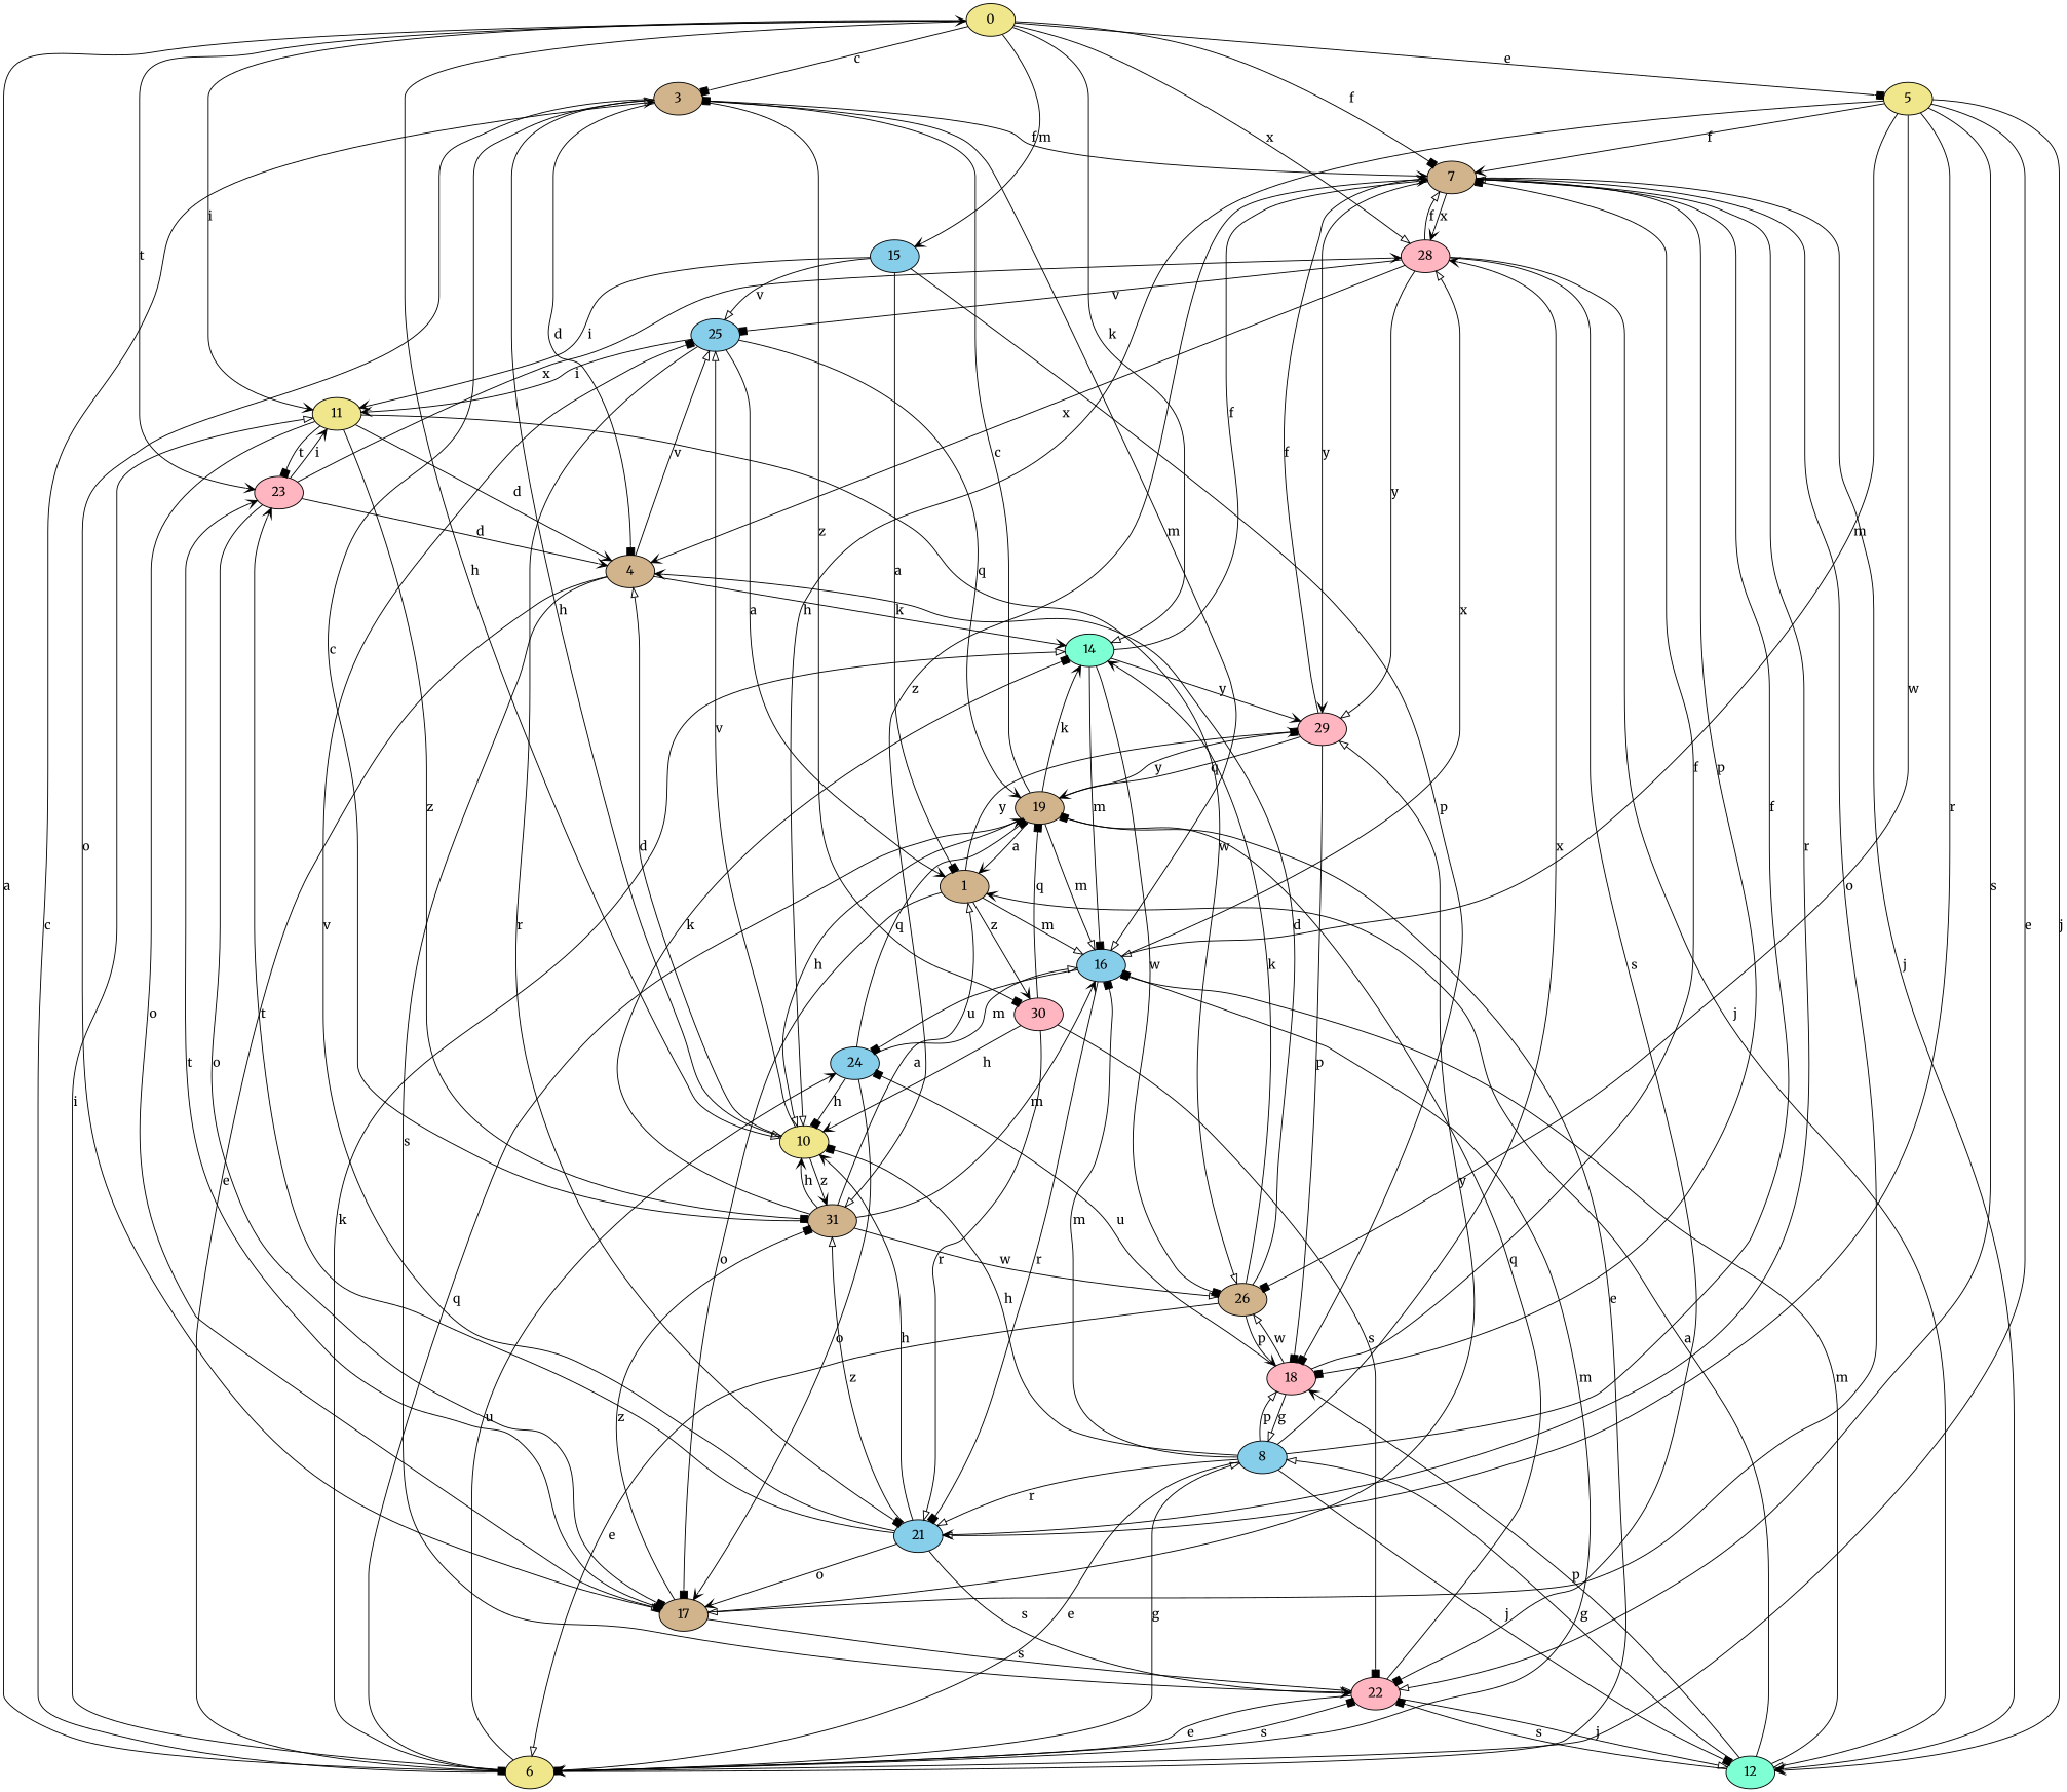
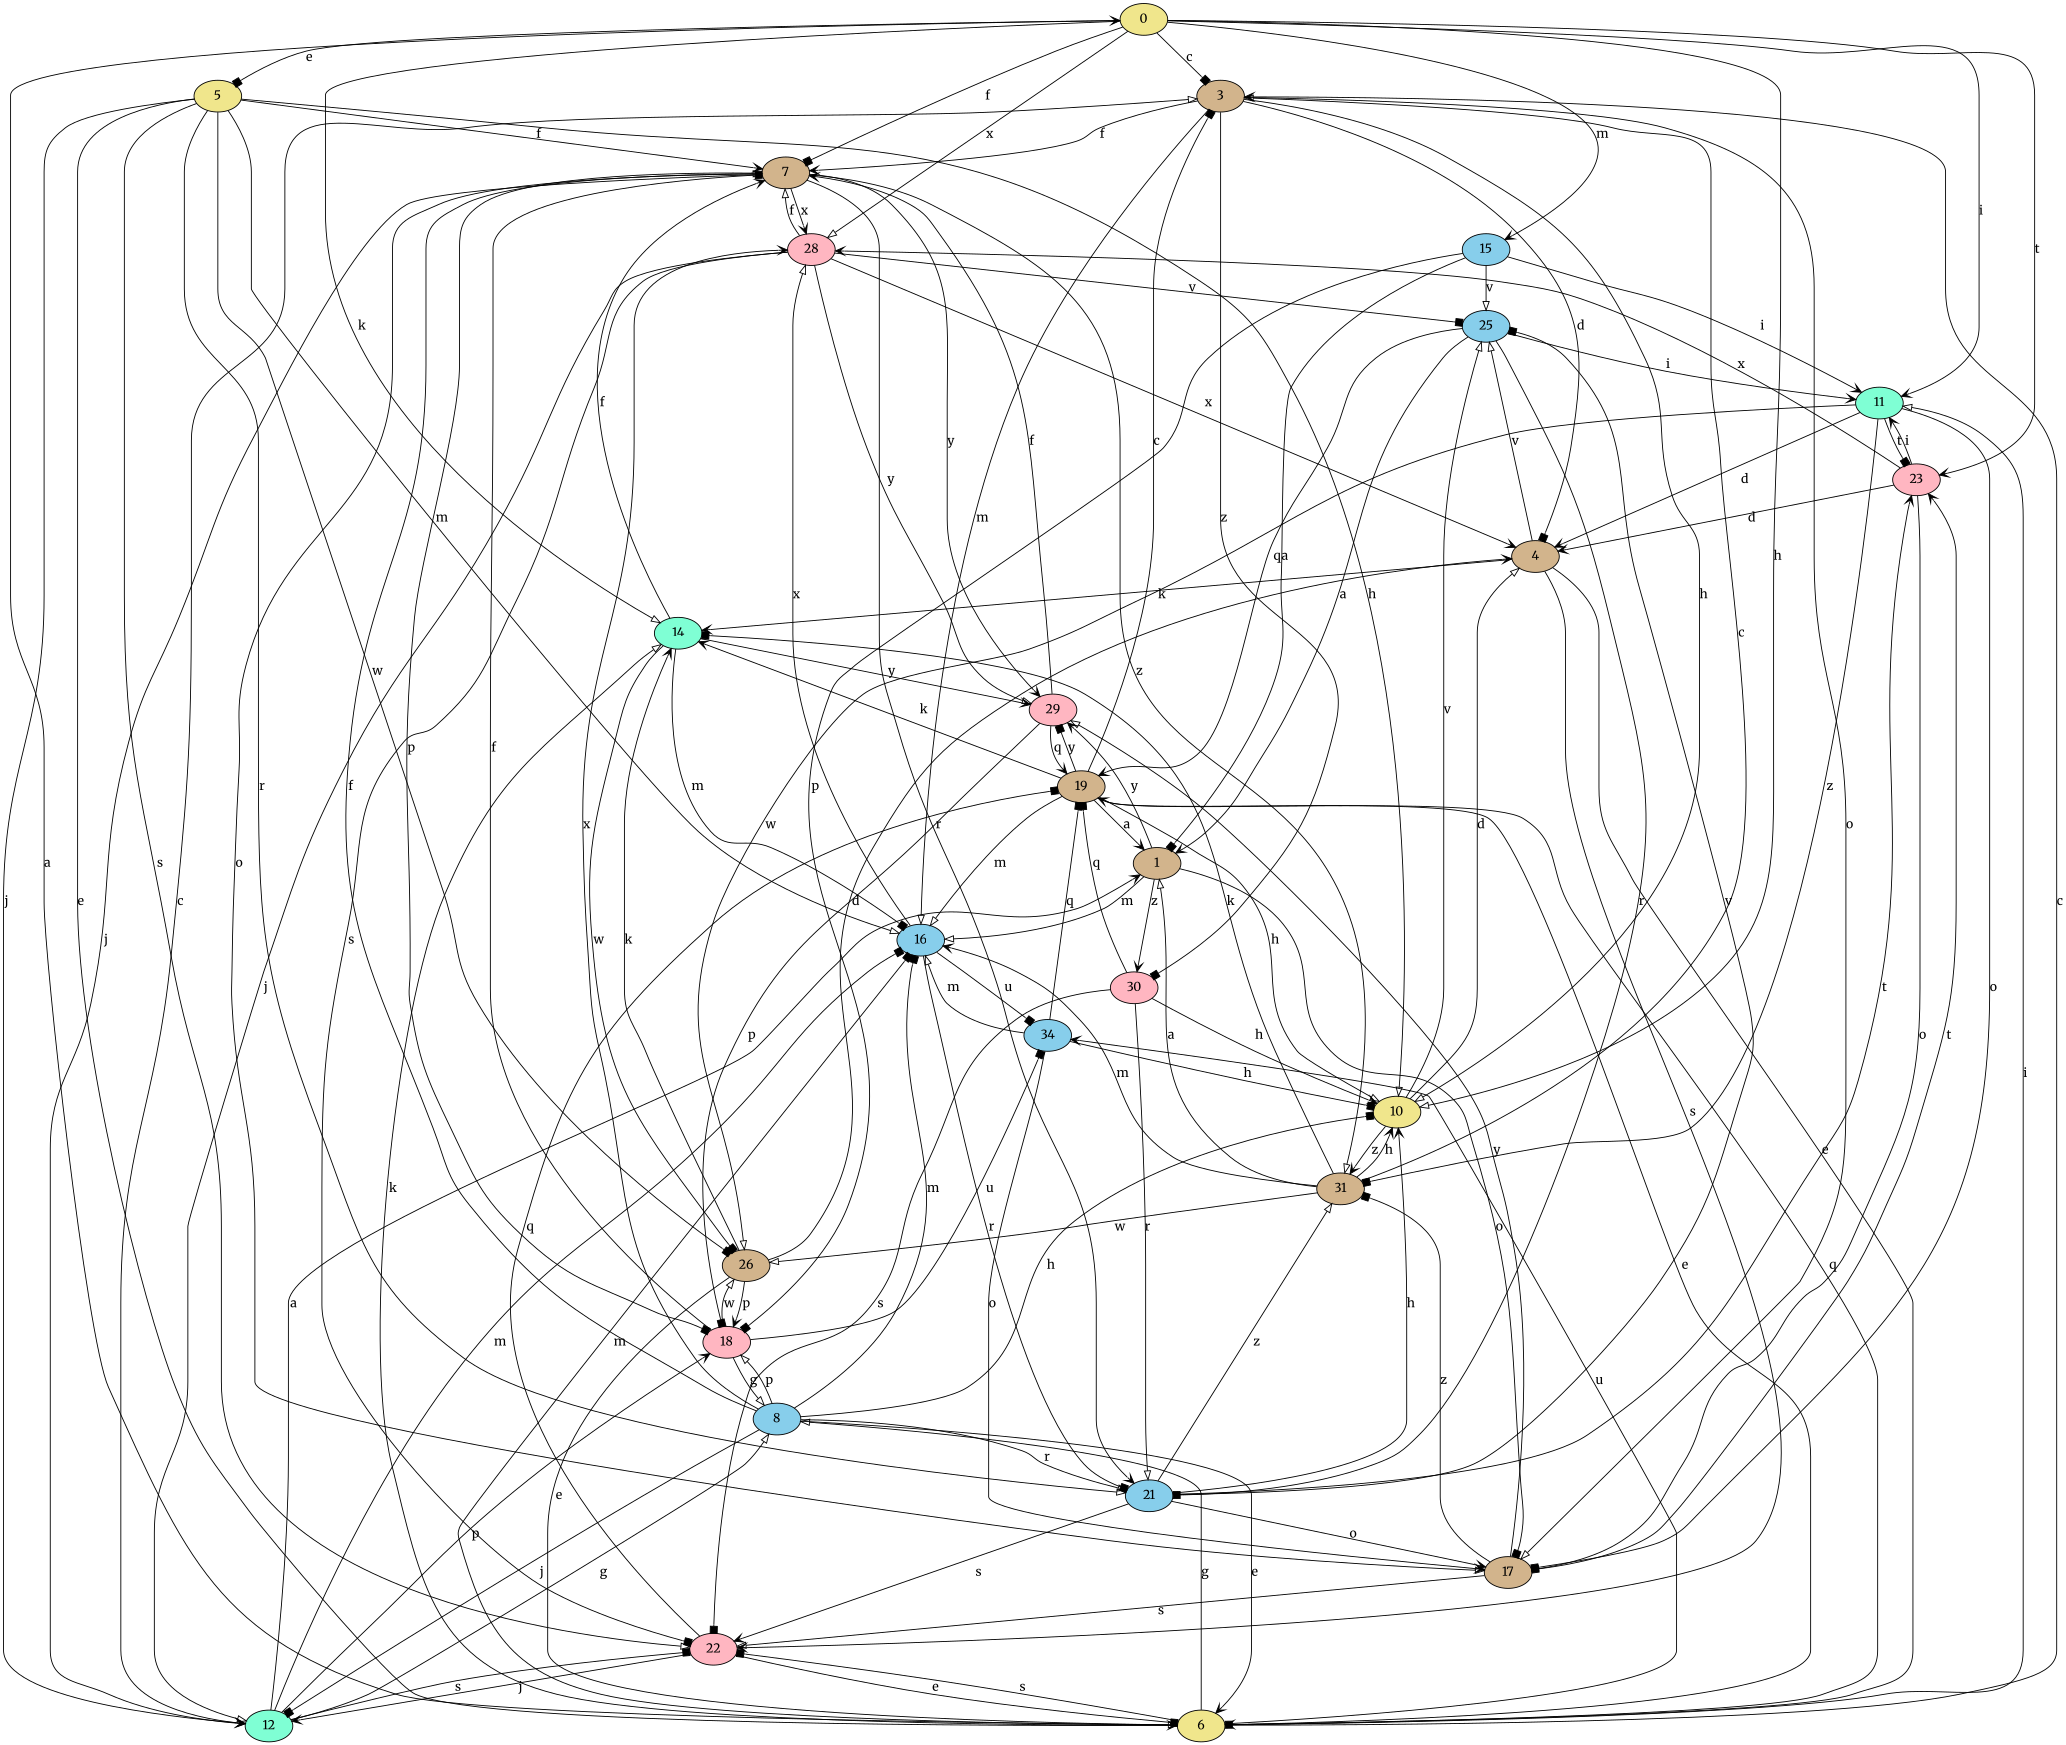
  strict digraph {
    fontname=Merriweather
    node [fillcolor=tan fontname=Merriweather style=filled]
    edge [arrowhead=vee fontname=Merriweather]
    0 [fillcolor=khaki]
    3
    5 [fillcolor=khaki]
    7
    10 [fillcolor=khaki]
-   11 [fillcolor=khaki]
+   11 [fillcolor=aquamarine]
    15 [fillcolor=skyblue]
    23 [fillcolor=lightpink]
    28 [fillcolor=lightpink]
    14 [fillcolor=aquamarine]
    16 [fillcolor=skyblue]
    17
    30 [fillcolor=lightpink]
    4
    6 [fillcolor=khaki]
    22 [fillcolor=lightpink]
    12 [fillcolor=aquamarine]
    21 [fillcolor=skyblue]
    26
    29 [fillcolor=lightpink]
    18 [fillcolor=lightpink]
    31
    25 [fillcolor=skyblue]
    1
-   24 [fillcolor=skyblue]
+   24 [fillcolor=skyblue label=34]
    19
    8 [fillcolor=skyblue]
    0 -> 3 [arrowhead=box label=c]
    0 -> 5 [arrowhead=box label=e]
    0 -> 7 [arrowhead=box label=f]
    0 -> 10 [arrowhead=onormal label=h]
    0 -> 11 [label=i]
    0 -> 15 [label=m]
    0 -> 23 [label=t]
    0 -> 28 [arrowhead=onormal label=x]
    0 -> 14 [arrowhead=onormal label=k]
    3 -> 7 [label=f]
    3 -> 10 [arrowhead=onormal label=h]
    3 -> 16 [arrowhead=onormal label=m]
    3 -> 17 [arrowhead=onormal label=o]
    3 -> 30 [arrowhead=box label=z]
    3 -> 4 [arrowhead=box label=d]
    5 -> 7 [label=f]
    5 -> 10 [arrowhead=onormal label=h]
    5 -> 16 [arrowhead=onormal label=m]
    5 -> 6 [label=e]
    5 -> 22 [arrowhead=onormal label=s]
    5 -> 12 [label=j]
    5 -> 21 [arrowhead=onormal label=r]
    5 -> 26 [arrowhead=box label=w]
    7 -> 28 [label=x]
    7 -> 17 [arrowhead=onormal label=o]
    7 -> 12 [label=j]
    7 -> 21 [label=r]
    7 -> 29 [label=y]
    7 -> 18 [arrowhead=box label=p]
    7 -> 31 [arrowhead=onormal label=z]
    10 -> 4 [arrowhead=onormal label=d]
    10 -> 31 [label=z]
    10 -> 25 [arrowhead=onormal label=v]
    11 -> 23 [arrowhead=box label=t]
    11 -> 17 [arrowhead=box label=o]
    11 -> 4 [label=d]
    11 -> 26 [arrowhead=onormal label=w]
    11 -> 31 [arrowhead=box label=z]
    15 -> 11 [label=i]
    15 -> 18 [arrowhead=box label=p]
    15 -> 25 [arrowhead=onormal label=v]
    15 -> 1 [arrowhead=box label=a]
    23 -> 11 [label=i]
    23 -> 28 [label=x]
    23 -> 17 [arrowhead=box label=o]
    23 -> 4 [label=d]
    28 -> 7 [arrowhead=onormal label=f]
    28 -> 4 [label=x]
    28 -> 22 [arrowhead=box label=s]
    28 -> 12 [arrowhead=onormal label=j]
    28 -> 29 [arrowhead=onormal label=y]
    28 -> 25 [arrowhead=box label=v]
    14 -> 7 [label=f]
    14 -> 16 [arrowhead=box label=m]
    14 -> 26 [arrowhead=box label=w]
    14 -> 29 [label=y]
    16 -> 28 [arrowhead=onormal label=x]
    16 -> 21 [arrowhead=box label=r]
    16 -> 24 [arrowhead=box label=u]
    17 -> 23 [label=t]
    17 -> 22 [arrowhead=onormal label=s]
    17 -> 29 [arrowhead=onormal label=y]
    17 -> 31 [arrowhead=box label=z]
    30 -> 10 [label=h]
    30 -> 22 [arrowhead=box label=s]
    30 -> 21 [arrowhead=onormal label=r]
    30 -> 19 [arrowhead=box label=q]
    4 -> 14 [label=k]
    4 -> 6 [arrowhead=box label=e]
    4 -> 22 [label=s]
    4 -> 25 [arrowhead=onormal label=v]
    6 -> 0 [label=a]
    6 -> 3 [label=c]
    6 -> 11 [arrowhead=onormal label=i]
    6 -> 14 [arrowhead=onormal label=k]
    6 -> 16 [arrowhead=box label=m]
    6 -> 22 [arrowhead=box label=s]
    6 -> 24 [label=u]
    6 -> 19 [label=q]
    6 -> 8 [arrowhead=onormal label=g]
    22 -> 6 [arrowhead=box label=e]
-   22 -> 12 [arrowhead=onormal label=j]
+   22 -> 12 [label=j]
    22 -> 19 [arrowhead=box label=q]
+   12 -> 3 [arrowhead=onormal label=c]
    12 -> 16 [arrowhead=box label=m]
    12 -> 22 [arrowhead=box label=s]
    12 -> 18 [label=p]
    12 -> 1 [label=a]
    12 -> 8 [arrowhead=onormal label=g]
    21 -> 10 [label=h]
    21 -> 23 [label=t]
    21 -> 17 [label=o]
    21 -> 22 [label=s]
    21 -> 31 [arrowhead=onormal label=z]
    21 -> 25 [arrowhead=box label=v]
    26 -> 14 [label=k]
    26 -> 4 [label=d]
    26 -> 6 [arrowhead=onormal label=e]
    26 -> 18 [label=p]
    29 -> 7 [label=f]
    29 -> 18 [arrowhead=box label=p]
    29 -> 19 [label=q]
    18 -> 7 [arrowhead=box label=f]
    18 -> 26 [arrowhead=onormal label=w]
    18 -> 24 [arrowhead=box label=u]
    18 -> 8 [arrowhead=onormal label=g]
    31 -> 3 [arrowhead=onormal label=c]
    31 -> 10 [label=h]
    31 -> 14 [arrowhead=box label=k]
    31 -> 16 [label=m]
    31 -> 26 [arrowhead=onormal label=w]
    31 -> 1 [arrowhead=onormal label=a]
    25 -> 11 [label=i]
    25 -> 21 [arrowhead=box label=r]
    25 -> 1 [label=a]
    25 -> 19 [label=q]
    1 -> 16 [arrowhead=onormal label=m]
    1 -> 17 [arrowhead=box label=o]
    1 -> 30 [label=z]
    1 -> 29 [label=y]
    24 -> 10 [arrowhead=box label=h]
    24 -> 16 [arrowhead=onormal label=m]
    24 -> 17 [label=o]
    24 -> 19 [arrowhead=box label=q]
    19 -> 3 [arrowhead=box label=c]
    19 -> 10 [arrowhead=onormal label=h]
    19 -> 14 [label=k]
    19 -> 16 [arrowhead=onormal label=m]
    19 -> 6 [label=e]
    19 -> 29 [arrowhead=box label=y]
    19 -> 1 [label=a]
    8 -> 7 [arrowhead=onormal label=f]
    8 -> 10 [arrowhead=box label=h]
    8 -> 28 [label=x]
    8 -> 16 [arrowhead=box label=m]
    8 -> 6 [label=e]
    8 -> 12 [arrowhead=box label=j]
    8 -> 21 [arrowhead=onormal label=r]
    8 -> 18 [arrowhead=onormal label=p]
  }
